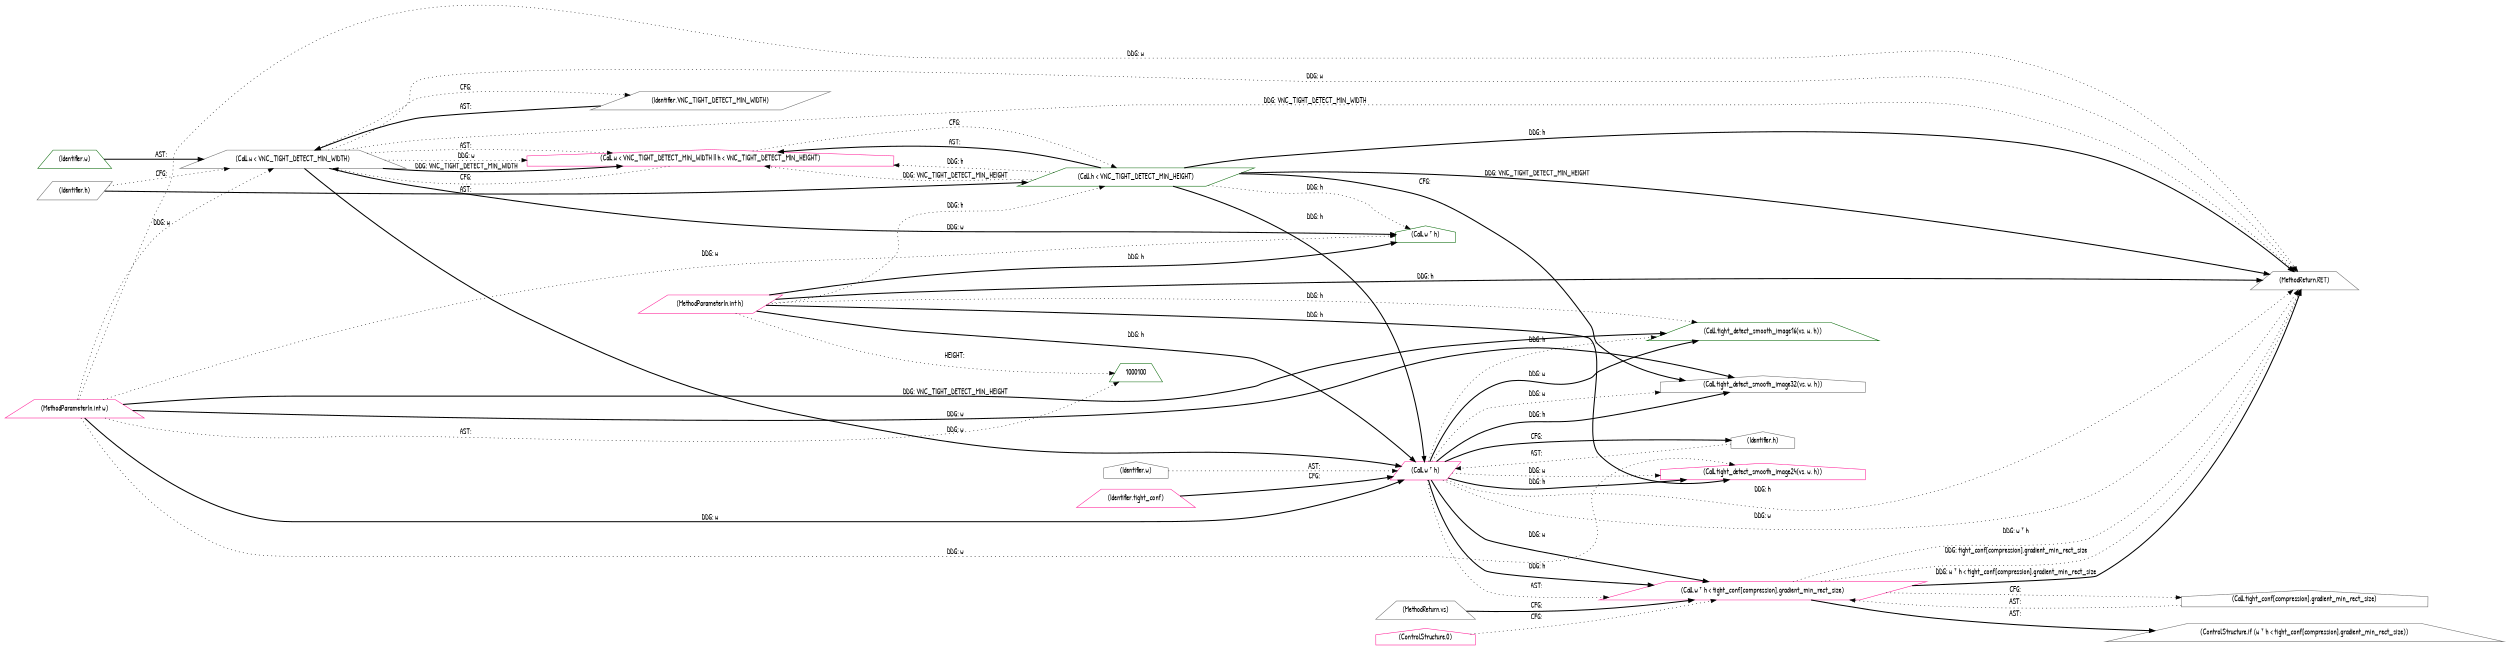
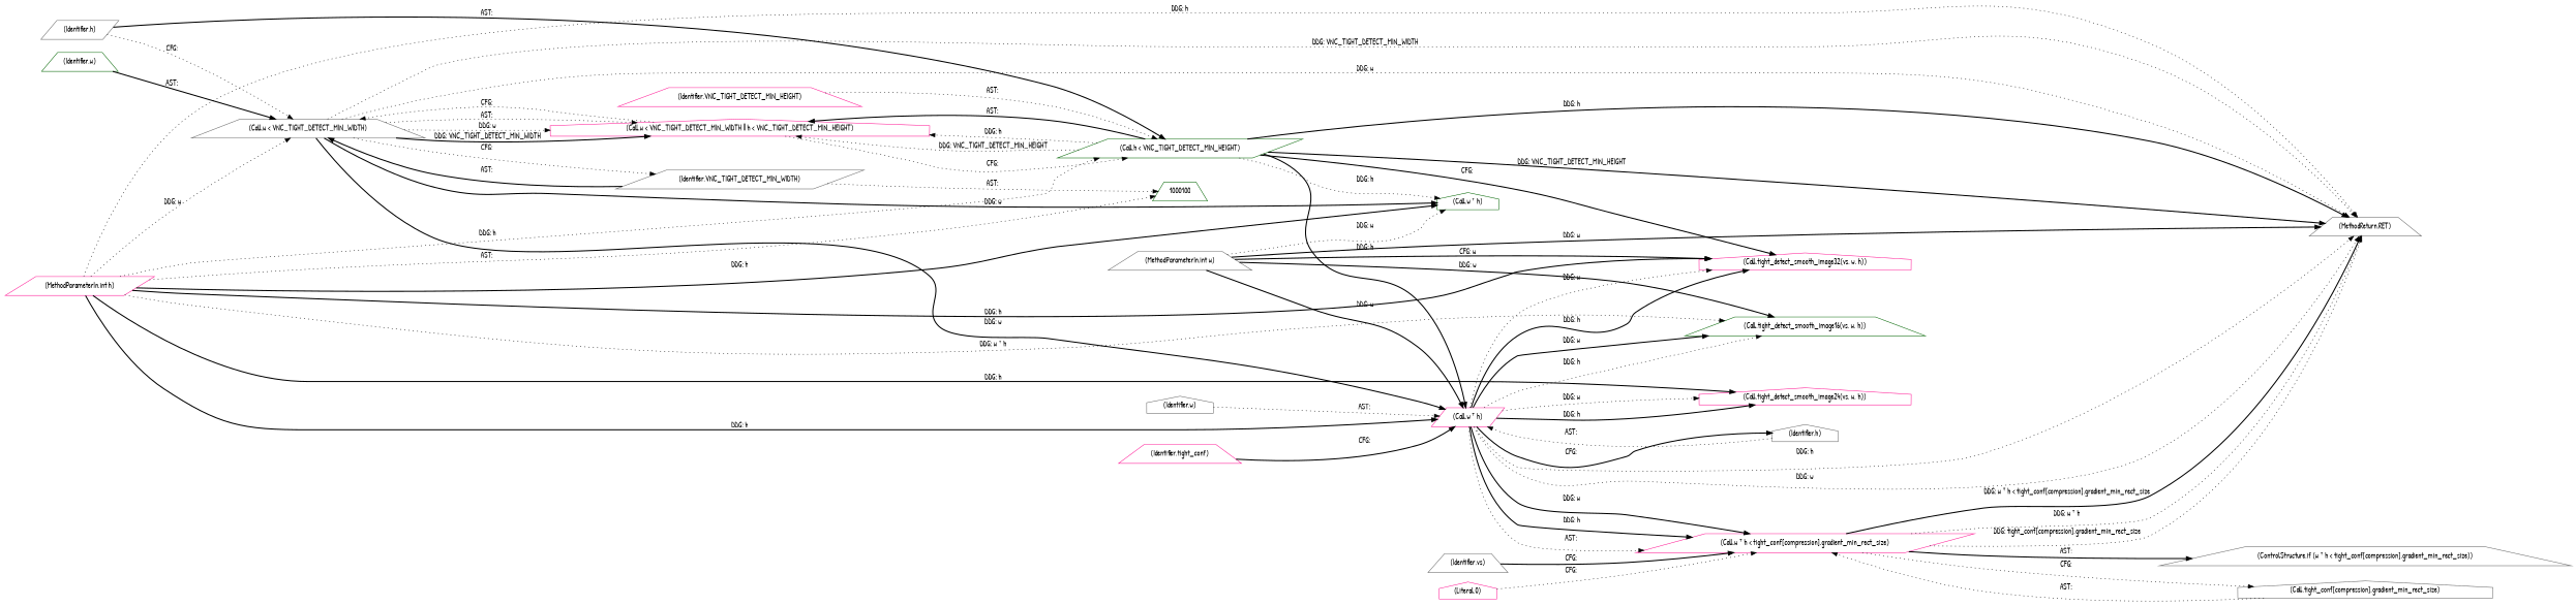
  digraph {
    fontname="Patrick Hand"
    rankdir=LR
    node [color=gray40 fontname="Patrick Hand" shape=trapezium]
    edge [fontname="Patrick Hand" style=dotted]
    n1 [color=deeppink label="(Call,w * h < tight_conf[compression].gradient_min_rect_size)" shape=parallelogram]
    n2 [label="(MethodReturn,RET)"]
    n3 [label="(ControlStructure,if (w * h < tight_conf[compression].gradient_min_rect_size))"]
    n4 [label="(Call,tight_conf[compression].gradient_min_rect_size)" shape=house]
    n5 [color=deeppink label="(Call,w * h)" shape=parallelogram]
    n6 [color=deeppink label="(Call,tight_detect_smooth_image24(vs, w, h))" shape=house]
    n7 [label="(Identifier,h)" shape=house]
-   n8 [label="(Call,tight_detect_smooth_image32(vs, w, h))" shape=house]
+   n8 [color=deeppink label="(Call,tight_detect_smooth_image32(vs, w, h))" shape=house]
    n9 [color=darkgreen label="(Call,tight_detect_smooth_image16(vs, w, h))"]
    n10 [label="(Call,w < VNC_TIGHT_DETECT_MIN_WIDTH)"]
    n11 [label="(Identifier,VNC_TIGHT_DETECT_MIN_WIDTH)" shape=parallelogram]
    n12 [color=deeppink label="(Call,w < VNC_TIGHT_DETECT_MIN_WIDTH || h < VNC_TIGHT_DETECT_MIN_HEIGHT)" shape=house]
    n13 [color=darkgreen label="(Call,w * h)" shape=house]
    n14 [color=darkgreen label="(Call,h < VNC_TIGHT_DETECT_MIN_HEIGHT)" shape=parallelogram]
-   n15 [color=deeppink label="(MethodParameterIn,int w)"]
+   n15 [label="(MethodParameterIn,int w)"]
    1000100 [color=darkgreen]
+   n17 [color=deeppink label="(Identifier,VNC_TIGHT_DETECT_MIN_HEIGHT)"]
    n18 [color=deeppink label="(MethodParameterIn,int h)" shape=parallelogram]
-   n19 [color=deeppink label="(ControlStructure,0)" shape=house]
+   n19 [color=deeppink label="(Literal,0)" shape=house]
    n20 [label="(Identifier,h)" shape=parallelogram]
    n21 [color=darkgreen label="(Identifier,w)"]
    n22 [color=deeppink label="(Identifier,tight_conf)"]
-   n23 [label="(MethodReturn,vs)"]
+   n23 [label="(Identifier,vs)"]
    n24 [label="(Identifier,w)" shape=house]
    n1 -> n2 [label="DDG: tight_conf[compression].gradient_min_rect_size"]
    n1 -> n2 [label="DDG: w * h < tight_conf[compression].gradient_min_rect_size" style=bold]
    n1 -> n2 [label="DDG: w * h"]
    n1 -> n3 [label="AST: " style=bold]
    n1 -> n4 [label="CFG: "]
    n4 -> n1 [label="AST: "]
    n5 -> n1 [label="AST: "]
    n5 -> n1 [label="DDG: w" style=bold]
    n5 -> n1 [label="DDG: h" style=bold]
    n5 -> n2 [label="DDG: h"]
    n5 -> n2 [label="DDG: w"]
    n5 -> n6 [label="DDG: w"]
    n5 -> n6 [label="DDG: h" style=bold]
    n5 -> n7 [label="CFG: " style=bold]
    n5 -> n8 [label="DDG: w"]
    n5 -> n8 [label="DDG: h" style=bold]
    n5 -> n9 [label="DDG: w" style=bold]
    n5 -> n9 [label="DDG: h"]
    n7 -> n5 [label="AST: "]
    n10 -> n2 [label="DDG: VNC_TIGHT_DETECT_MIN_WIDTH"]
    n10 -> n2 [label="DDG: w"]
    n10 -> n5 [label="DDG: w" style=bold]
    n10 -> n11 [label="CFG: "]
    n10 -> n12 [label="AST: "]
    n10 -> n12 [label="DDG: w"]
    n10 -> n12 [label="DDG: VNC_TIGHT_DETECT_MIN_WIDTH" style=bold]
    n10 -> n13 [label="DDG: w" style=bold]
    n11 -> n10 [label="AST: " style=bold]
    n12 -> n10 [label="CFG: "]
    n12 -> n14 [label="CFG: "]
    n14 -> n2 [label="DDG: h" style=bold]
    n14 -> n2 [label="DDG: VNC_TIGHT_DETECT_MIN_HEIGHT" style=bold]
    n14 -> n5 [label="DDG: h" style=bold]
    n14 -> n8 [label="CFG: " style=bold]
    n14 -> n12 [label="AST: " style=bold]
    n14 -> n12 [label="DDG: h"]
    n14 -> n12 [label="DDG: VNC_TIGHT_DETECT_MIN_HEIGHT"]
    n14 -> n13 [label="DDG: h"]
-   n15 -> n2 [label="DDG: w"]
+   n15 -> n2 [label="DDG: w" style=bold]
    n15 -> n5 [label="DDG: w" style=bold]
-   n15 -> n6 [label="DDG: w"]
-   n15 -> n8 [label="DDG: w" style=bold]
-   n15 -> n9 [label="DDG: VNC_TIGHT_DETECT_MIN_HEIGHT" style=bold]
-   n15 -> n10 [label="DDG: w"]
+   n15 -> n8 [label="CFG: w" style=bold]
+   n15 -> n9 [label="DDG: w" style=bold]
+   n18 -> n10 [label="DDG: w"]
    n15 -> n13 [label="DDG: w"]
-   n15 -> 1000100 [label="AST: "]
-   n18 -> n2 [label="DDG: h" style=bold]
+   n11 -> 1000100 [label="AST: "]
+   n17 -> n14 [label="AST: "]
+   n18 -> n2 [label="DDG: h"]
    n18 -> n5 [label="DDG: h" style=bold]
    n18 -> n6 [label="DDG: h" style=bold]
-   n18 -> n9 [label="DDG: h"]
+   n18 -> n8 [label="DDG: h" style=bold]
+   n18 -> n9 [label="DDG: w * h"]
    n18 -> n13 [label="DDG: h" style=bold]
    n18 -> n14 [label="DDG: h"]
-   n18 -> 1000100 [label="HEIGHT: "]
+   n18 -> 1000100 [label="AST: "]
    n19 -> n1 [label="CFG: "]
    n20 -> n10 [label="CFG: "]
    n20 -> n14 [label="AST: " style=bold]
    n21 -> n10 [label="AST: " style=bold]
    n22 -> n5 [label="CFG: " style=bold]
    n23 -> n1 [label="CFG: " style=bold]
    n24 -> n5 [label="AST: "]
  }
